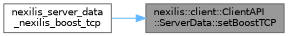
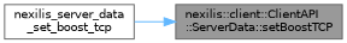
  digraph {
    rankdir=RL
    node [fontname=Helvetica fontsize=10 shape=box style=filled]
    n1 [color=gray40 fillcolor=grey60 fontcolor=black height=0.2 label="nexilis::client::ClientAPI\l::ServerData::setBoostTCP" width=0.4]
-   n2 [color=grey40 fillcolor=white height=0.2 label="nexilis_server_data\l_nexilis_boost_tcp" width=0.4]
+   n2 [color=grey40 fillcolor=white height=0.2 label="nexilis_server_data\l_set_boost_tcp" width=0.4]
    n1 -> n2 [color=steelblue1 dir=back fontname=Helvetica fontsize=10 labelfontname=Helvetica labelfontsize=10 style=solid]
  }
